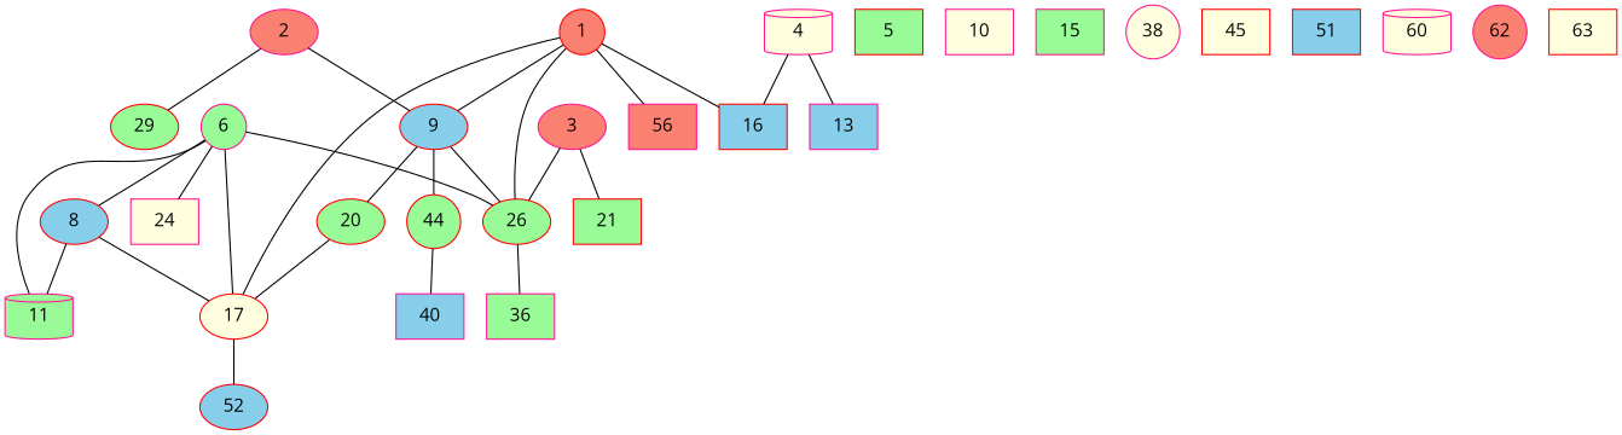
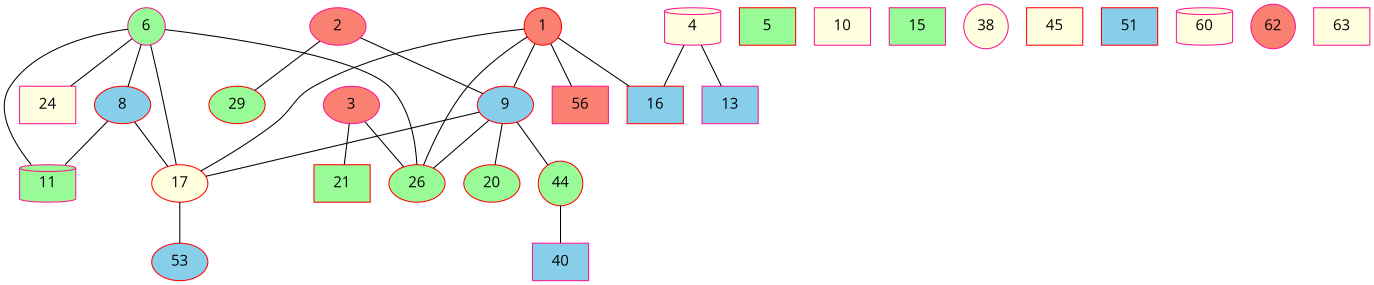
  graph {
    fontname="Open Sans"
    node [color=red fillcolor=palegreen fontname="Open Sans" shape=box style=filled]
    edge [fontname="Open Sans"]
    1 [fillcolor=salmon shape=circle super="+12+27"]
    9 [fillcolor=skyblue shape=ellipse super="+58+25"]
    16 [fillcolor=skyblue super="+30+18"]
    17 [fillcolor=lightyellow shape=ellipse super="+23"]
    26 [shape=ellipse super="+47+50"]
    56 [color=deeppink fillcolor=salmon]
    6 [color=deeppink shape=circle super="+35+28"]
    8 [fillcolor=skyblue shape=ellipse super="+49+34"]
    11 [color=deeppink shape=cylinder super="+22+41"]
    24 [color=deeppink fillcolor=lightyellow]
    20 [shape=ellipse super="+31"]
    44 [shape=circle]
-   52 [fillcolor=skyblue shape=ellipse super="+55"]
-   36 [color=deeppink]
+   52 [fillcolor=skyblue shape=ellipse super="+55" label=53]
    2 [color=deeppink fillcolor=salmon shape=ellipse super="+14"]
    29 [shape=ellipse super="+59"]
    3 [color=deeppink fillcolor=salmon shape=ellipse super="+54"]
    21
    4 [color=deeppink fillcolor=lightyellow shape=cylinder super="+7"]
    13 [color=deeppink fillcolor=skyblue super="+42"]
    5
    40 [color=deeppink fillcolor=skyblue]
    10 [color=deeppink fillcolor=lightyellow]
    15 [color=deeppink]
    38 [color=deeppink fillcolor=lightyellow shape=circle super="+64"]
    45 [fillcolor=lightyellow]
    51 [fillcolor=skyblue]
    60 [color=deeppink fillcolor=lightyellow shape=cylinder]
    62 [color=deeppink fillcolor=salmon shape=circle]
-   63 [fillcolor=lightyellow]
+   63 [color=deeppink fillcolor=lightyellow]
    1 -- 9
    1 -- 16 [weight=2]
    1 -- 17
    1 -- 26
    1 -- 56
-   20 -- 17
+   9 -- 17
    9 -- 26
    9 -- 20
    9 -- 44 [weight=2]
    17 -- 52
-   26 -- 36
    6 -- 17 [weight=2]
    6 -- 26
    6 -- 8
    6 -- 11
    6 -- 24
    8 -- 17
    8 -- 11
    44 -- 40
    2 -- 9
    2 -- 29
    3 -- 26
    3 -- 21
    4 -- 16
    4 -- 13
  }
